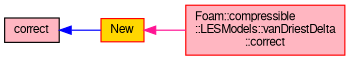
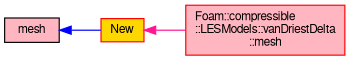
  digraph {
    rankdir=LR
    node [color=red fillcolor=lightpink fontname=FreeSans fontsize=10 shape=record style=filled]
    edge [dir=back fontname=FreeSans fontsize=10 labelfontname=FreeSans labelfontsize=10 style=solid]
-   n1 [color=black fontcolor=black height=0.2 label=correct width=0.4]
+   n1 [color=black fontcolor=black height=0.2 label=mesh width=0.4]
    n2 [fillcolor=gold height=0.2 label=New width=0.4]
-   n3 [height=0.2 label="Foam::compressible\l::LESModels::vanDriestDelta\l::correct" width=0.4]
+   n3 [height=0.2 label="Foam::compressible\l::LESModels::vanDriestDelta\l::mesh" width=0.4]
    n1 -> n2 [color=blue]
    n2 -> n3 [color=deeppink]
  }
